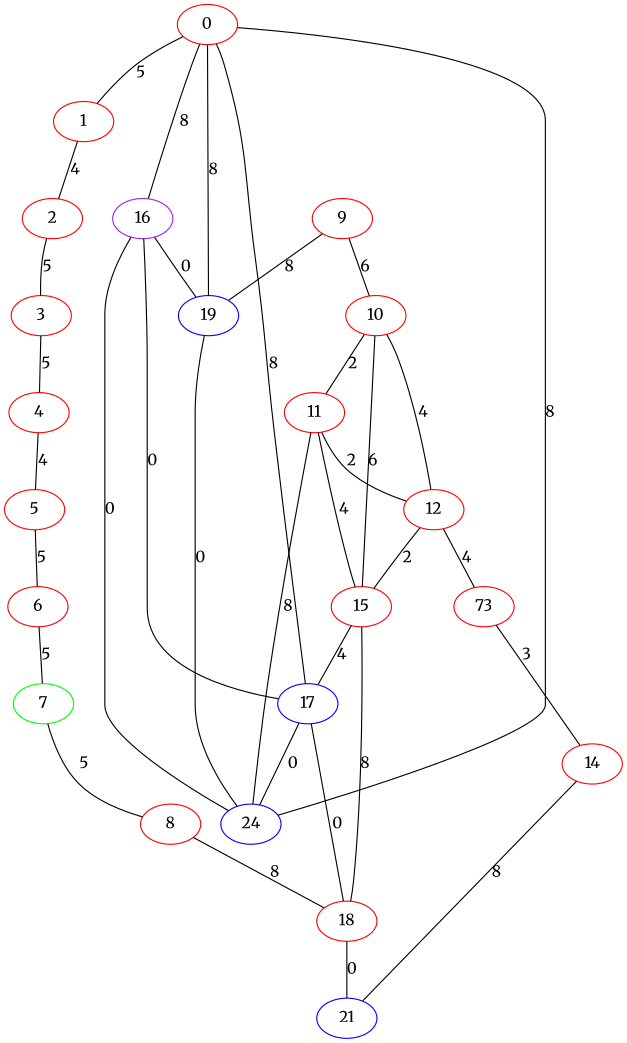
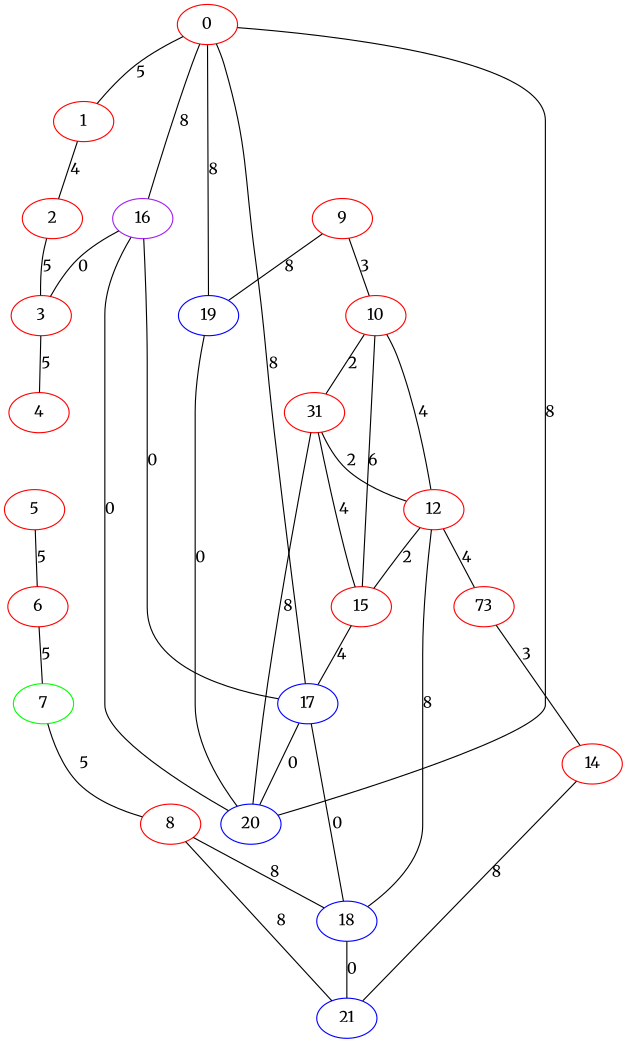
  graph {
    fontname=Merriweather
    node [color=red fontname=Merriweather weight=1]
    edge [fontname=Merriweather]
    0
    1
    16 [color=purple weight=4]
    17 [color=blue weight=3]
    19 [color=blue weight=3]
-   20 [color=blue weight=3 label=24]
+   20 [color=blue weight=3]
    2
-   18 [weight=3]
+   18 [color=blue weight=3]
    3
    4
    5
    6
    7 [color=green weight=2]
    8
    21 [color=blue weight=3]
    9
    10
-   11
+   11 [label=31]
    12
    15
    n21 [label=73]
    14
    0 -- 1 [label=5]
    0 -- 16 [label=8]
    0 -- 17 [label=8]
    0 -- 19 [label=8]
    0 -- 20 [label=8]
    1 -- 2 [label=4]
    16 -- 17 [label=0]
-   16 -- 19 [label=0]
+   16 -- 3 [label=0]
    16 -- 20 [label=0]
    17 -- 20 [label=0]
    17 -- 18 [label=0]
    19 -- 20 [label=0]
    2 -- 3 [label=5]
    18 -- 21 [label=0]
    3 -- 4 [label=5]
-   4 -- 5 [label=4]
    5 -- 6 [label=5]
    6 -- 7 [label=5]
    7 -- 8 [label=5]
    8 -- 18 [label=8]
+   8 -- 21 [label=8]
    9 -- 19 [label=8]
-   9 -- 10 [label=6]
+   9 -- 10 [label=3]
    10 -- 11 [label=2]
    10 -- 12 [label=4]
    10 -- 15 [label=6]
    11 -- 20 [label=8]
    11 -- 12 [label=2]
    11 -- 15 [label=4]
    12 -- 15 [label=2]
    12 -- n21 [label=4]
    15 -- 17 [label=4]
-   15 -- 18 [label=8]
+   12 -- 18 [label=8]
    n21 -- 14 [label=3]
    14 -- 21 [label=8]
  }
